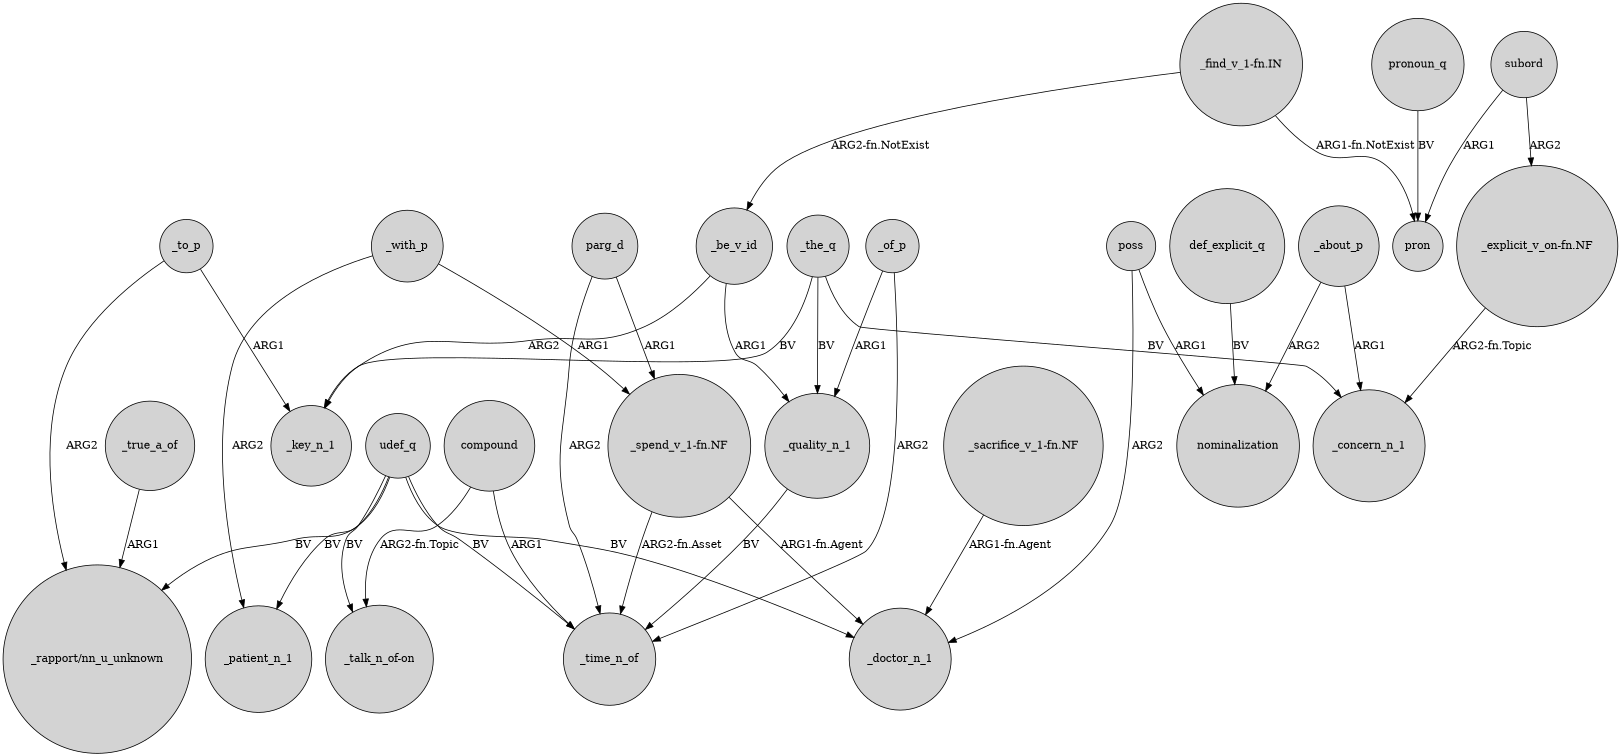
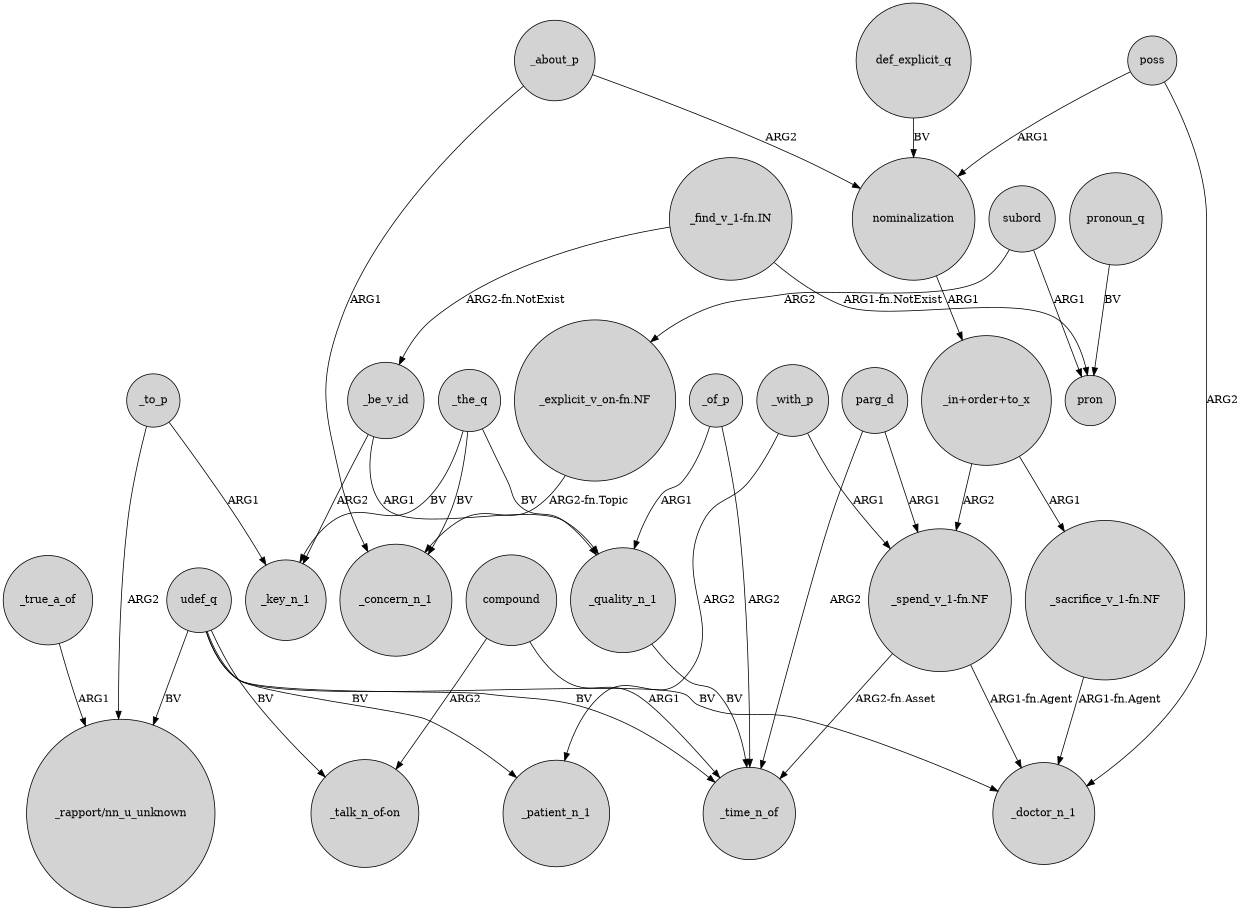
  digraph {
    node [shape=circle style=filled]
    _true_a_of
    "_rapport/nn_u_unknown"
    "_find_v_1-fn.IN"
    pron
    _be_v_id
    _key_n_1
    _quality_n_1
    compound
    _time_n_of
    "_talk_n_of-on"
    _about_p
    _concern_n_1
    nominalization
+   "_in+order+to_x"
    _to_p
    _with_p
    _patient_n_1
    "_spend_v_1-fn.NF"
    _doctor_n_1
    "_sacrifice_v_1-fn.NF"
    subord
    n22 [label="_explicit_v_on-fn.NF"]
    udef_q
    parg_d
    _of_p
    _the_q
    poss
    pronoun_q
    def_explicit_q
    _true_a_of -> "_rapport/nn_u_unknown" [label=ARG1]
    "_find_v_1-fn.IN" -> pron [label="ARG1-fn.NotExist"]
    "_find_v_1-fn.IN" -> _be_v_id [label="ARG2-fn.NotExist"]
    _be_v_id -> _key_n_1 [label=ARG2]
    _be_v_id -> _quality_n_1 [label=ARG1]
    _quality_n_1 -> _time_n_of [label=BV]
    compound -> _time_n_of [label=ARG1]
-   compound -> "_talk_n_of-on" [label="ARG2-fn.Topic"]
+   compound -> "_talk_n_of-on" [label=ARG2]
    _about_p -> _concern_n_1 [label=ARG1]
    _about_p -> nominalization [label=ARG2]
+   nominalization -> "_in+order+to_x" [label=ARG1]
+   "_in+order+to_x" -> "_spend_v_1-fn.NF" [label=ARG2]
+   "_in+order+to_x" -> "_sacrifice_v_1-fn.NF" [label=ARG1]
    _to_p -> "_rapport/nn_u_unknown" [label=ARG2]
    _to_p -> _key_n_1 [label=ARG1]
    _with_p -> _patient_n_1 [label=ARG2]
    _with_p -> "_spend_v_1-fn.NF" [label=ARG1]
    "_spend_v_1-fn.NF" -> _time_n_of [label="ARG2-fn.Asset"]
    "_spend_v_1-fn.NF" -> _doctor_n_1 [label="ARG1-fn.Agent"]
    "_sacrifice_v_1-fn.NF" -> _doctor_n_1 [label="ARG1-fn.Agent"]
    subord -> pron [label=ARG1]
    subord -> n22 [label=ARG2]
    n22 -> _concern_n_1 [label="ARG2-fn.Topic"]
    udef_q -> "_rapport/nn_u_unknown" [label=BV]
    udef_q -> _time_n_of [label=BV]
    udef_q -> "_talk_n_of-on" [label=BV]
    udef_q -> _patient_n_1 [label=BV]
    udef_q -> _doctor_n_1 [label=BV]
    parg_d -> _time_n_of [label=ARG2]
    parg_d -> "_spend_v_1-fn.NF" [label=ARG1]
    _of_p -> _quality_n_1 [label=ARG1]
    _of_p -> _time_n_of [label=ARG2]
    _the_q -> _key_n_1 [label=BV]
    _the_q -> _quality_n_1 [label=BV]
    _the_q -> _concern_n_1 [label=BV]
    poss -> nominalization [label=ARG1]
    poss -> _doctor_n_1 [label=ARG2]
    pronoun_q -> pron [label=BV]
    def_explicit_q -> nominalization [label=BV]
  }
